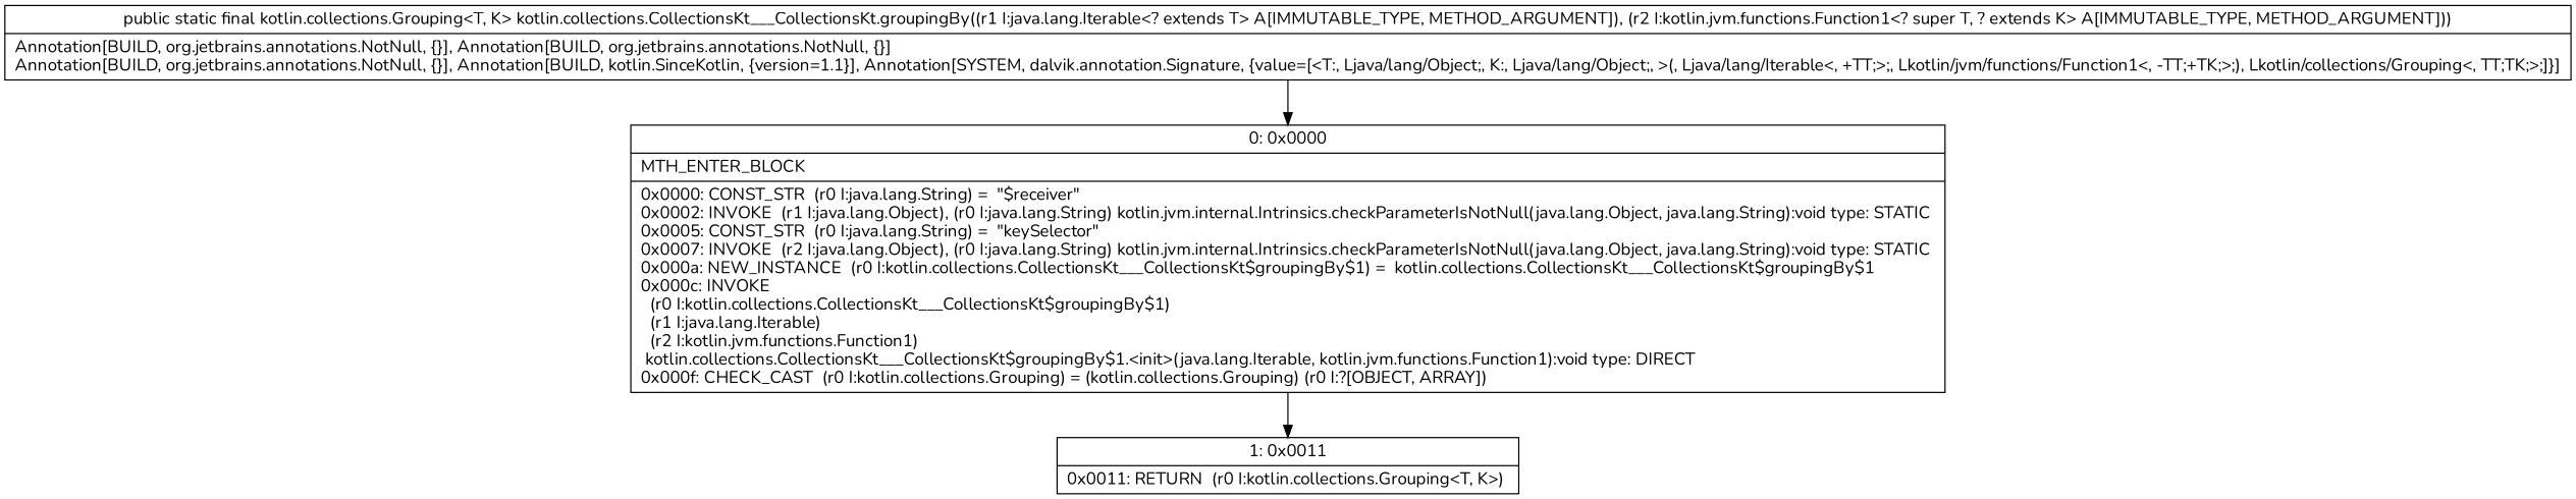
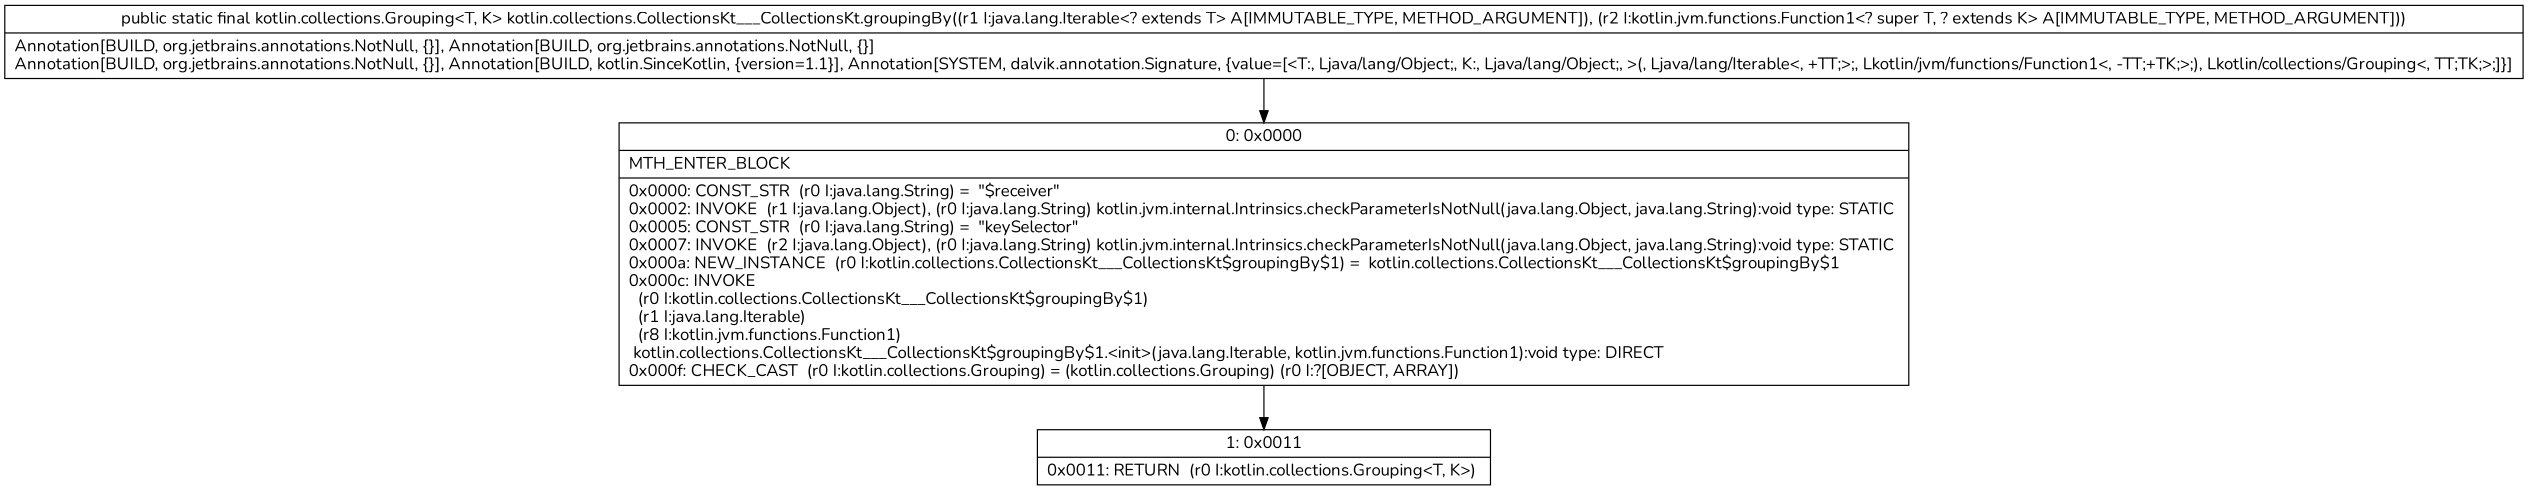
  digraph {
    fontname=Nunito
    node [shape=record fontname=Nunito]
    edge [fontname=Nunito]
-   n1 [label="{0\:\ 0x0000|MTH_ENTER_BLOCK\l|0x0000: CONST_STR  (r0 I:java.lang.String) =  \"$receiver\" \l0x0002: INVOKE  (r1 I:java.lang.Object), (r0 I:java.lang.String) kotlin.jvm.internal.Intrinsics.checkParameterIsNotNull(java.lang.Object, java.lang.String):void type: STATIC \l0x0005: CONST_STR  (r0 I:java.lang.String) =  \"keySelector\" \l0x0007: INVOKE  (r2 I:java.lang.Object), (r0 I:java.lang.String) kotlin.jvm.internal.Intrinsics.checkParameterIsNotNull(java.lang.Object, java.lang.String):void type: STATIC \l0x000a: NEW_INSTANCE  (r0 I:kotlin.collections.CollectionsKt___CollectionsKt$groupingBy$1) =  kotlin.collections.CollectionsKt___CollectionsKt$groupingBy$1 \l0x000c: INVOKE  \l  (r0 I:kotlin.collections.CollectionsKt___CollectionsKt$groupingBy$1)\l  (r1 I:java.lang.Iterable)\l  (r2 I:kotlin.jvm.functions.Function1)\l kotlin.collections.CollectionsKt___CollectionsKt$groupingBy$1.\<init\>(java.lang.Iterable, kotlin.jvm.functions.Function1):void type: DIRECT \l0x000f: CHECK_CAST  (r0 I:kotlin.collections.Grouping) = (kotlin.collections.Grouping) (r0 I:?[OBJECT, ARRAY]) \l}"]
+   n1 [label="{0\:\ 0x0000|MTH_ENTER_BLOCK\l|0x0000: CONST_STR  (r0 I:java.lang.String) =  \"$receiver\" \l0x0002: INVOKE  (r1 I:java.lang.Object), (r0 I:java.lang.String) kotlin.jvm.internal.Intrinsics.checkParameterIsNotNull(java.lang.Object, java.lang.String):void type: STATIC \l0x0005: CONST_STR  (r0 I:java.lang.String) =  \"keySelector\" \l0x0007: INVOKE  (r2 I:java.lang.Object), (r0 I:java.lang.String) kotlin.jvm.internal.Intrinsics.checkParameterIsNotNull(java.lang.Object, java.lang.String):void type: STATIC \l0x000a: NEW_INSTANCE  (r0 I:kotlin.collections.CollectionsKt___CollectionsKt$groupingBy$1) =  kotlin.collections.CollectionsKt___CollectionsKt$groupingBy$1 \l0x000c: INVOKE  \l  (r0 I:kotlin.collections.CollectionsKt___CollectionsKt$groupingBy$1)\l  (r1 I:java.lang.Iterable)\l  (r8 I:kotlin.jvm.functions.Function1)\l kotlin.collections.CollectionsKt___CollectionsKt$groupingBy$1.\<init\>(java.lang.Iterable, kotlin.jvm.functions.Function1):void type: DIRECT \l0x000f: CHECK_CAST  (r0 I:kotlin.collections.Grouping) = (kotlin.collections.Grouping) (r0 I:?[OBJECT, ARRAY]) \l}"]
    n2 [label="{1\:\ 0x0011|0x0011: RETURN  (r0 I:kotlin.collections.Grouping\<T, K\>) \l}"]
    n3 [label="{public static final kotlin.collections.Grouping\<T, K\> kotlin.collections.CollectionsKt___CollectionsKt.groupingBy((r1 I:java.lang.Iterable\<? extends T\> A[IMMUTABLE_TYPE, METHOD_ARGUMENT]), (r2 I:kotlin.jvm.functions.Function1\<? super T, ? extends K\> A[IMMUTABLE_TYPE, METHOD_ARGUMENT]))  | Annotation[BUILD, org.jetbrains.annotations.NotNull, \{\}], Annotation[BUILD, org.jetbrains.annotations.NotNull, \{\}]\lAnnotation[BUILD, org.jetbrains.annotations.NotNull, \{\}], Annotation[BUILD, kotlin.SinceKotlin, \{version=1.1\}], Annotation[SYSTEM, dalvik.annotation.Signature, \{value=[\<T:, Ljava\/lang\/Object;, K:, Ljava\/lang\/Object;, \>(, Ljava\/lang\/Iterable\<, +TT;\>;, Lkotlin\/jvm\/functions\/Function1\<, \-TT;+TK;\>;), Lkotlin\/collections\/Grouping\<, TT;TK;\>;]\}]\l}"]
    n1 -> n2
    n3 -> n1
  }
